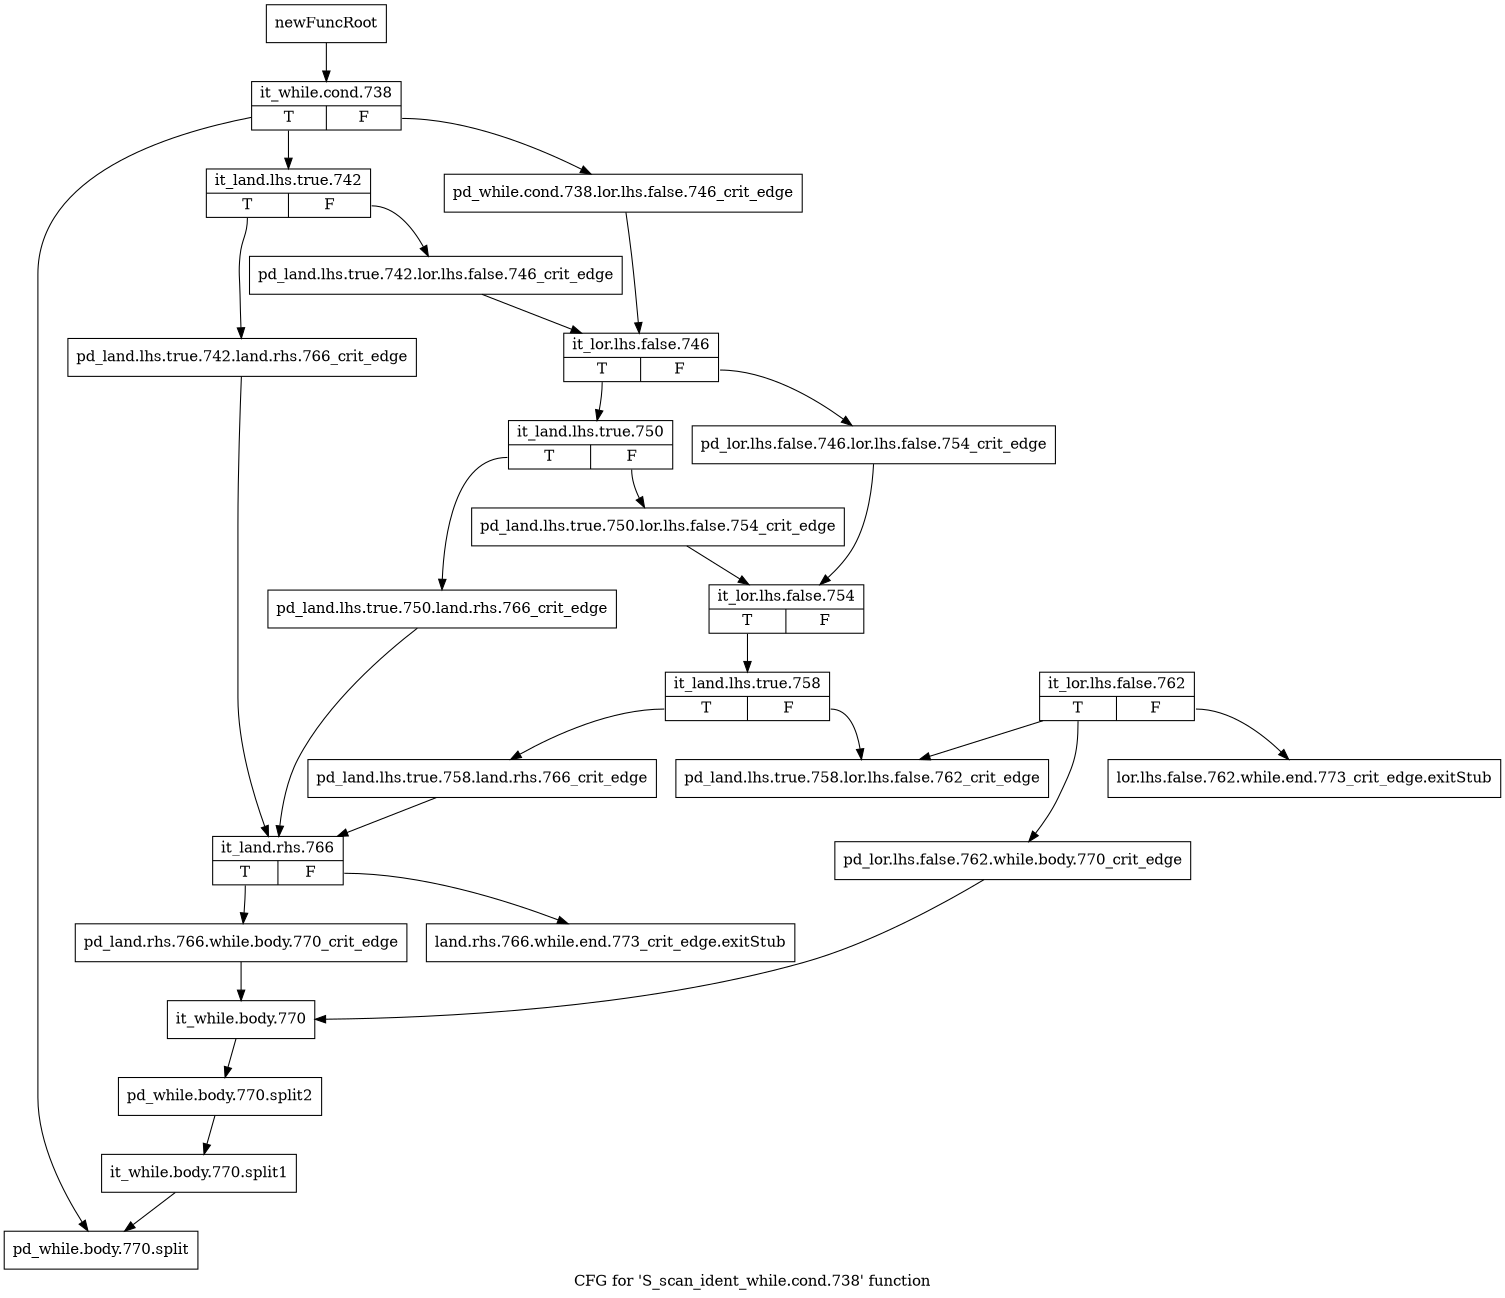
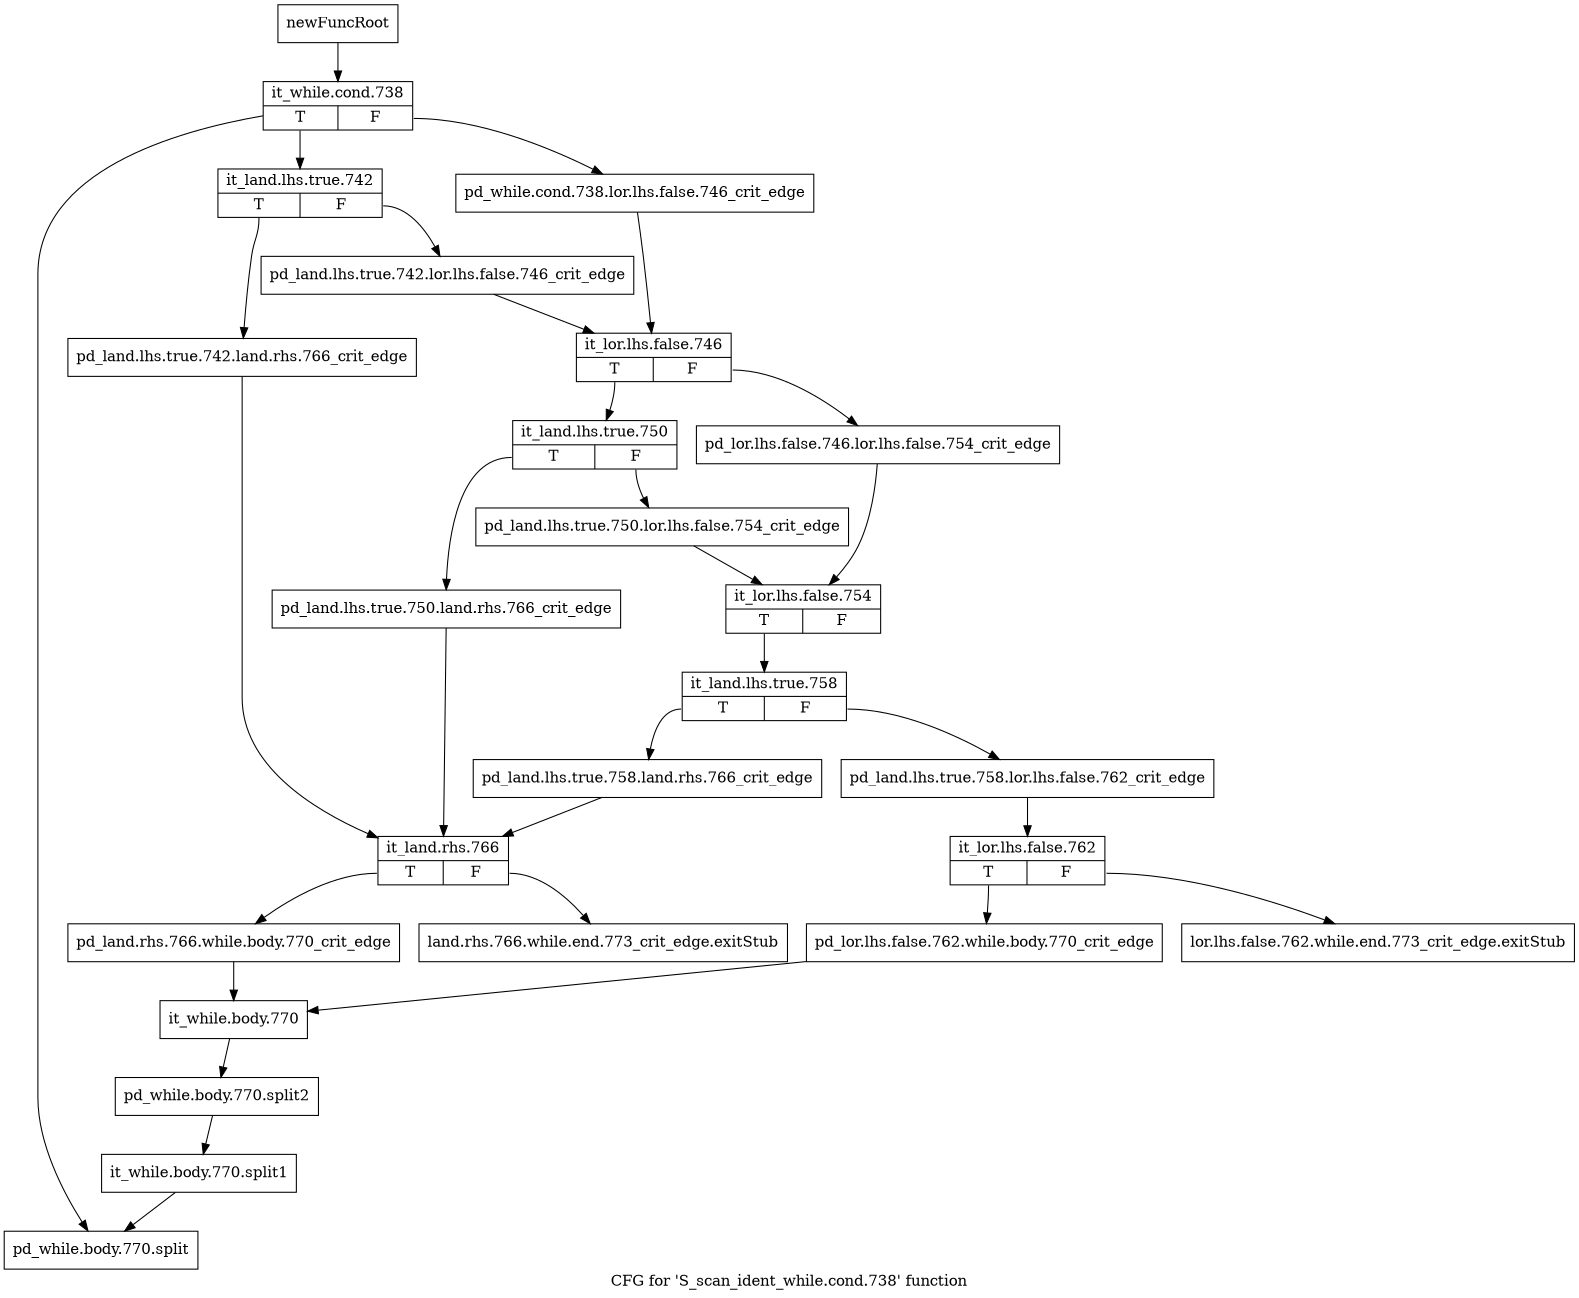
  digraph {
    label="CFG for 'S_scan_ident_while.cond.738' function"
    node [shape=record]
    n1 [label="{newFuncRoot}"]
    n2 [label="{it_while.cond.738|{<s0>T|<s1>F}}"]
    n3 [label="{it_land.lhs.true.742|{<s0>T|<s1>F}}"]
    n4 [label="{pd_while.cond.738.lor.lhs.false.746_crit_edge}"]
    n5 [label="{pd_while.body.770.split}"]
    n6 [label="{pd_land.lhs.true.742.land.rhs.766_crit_edge}"]
    n7 [label="{pd_land.lhs.true.742.lor.lhs.false.746_crit_edge}"]
    n8 [label="{it_lor.lhs.false.746|{<s0>T|<s1>F}}"]
    n9 [label="{lor.lhs.false.762.while.end.773_crit_edge.exitStub}"]
    n10 [label="{land.rhs.766.while.end.773_crit_edge.exitStub}"]
    n11 [label="{it_land.rhs.766|{<s0>T|<s1>F}}"]
    n12 [label="{it_land.lhs.true.750|{<s0>T|<s1>F}}"]
    n13 [label="{pd_lor.lhs.false.746.lor.lhs.false.754_crit_edge}"]
    n14 [label="{pd_land.lhs.true.750.land.rhs.766_crit_edge}"]
    n15 [label="{pd_land.lhs.true.750.lor.lhs.false.754_crit_edge}"]
    n16 [label="{it_lor.lhs.false.754|{<s0>T|<s1>F}}"]
    n17 [label="{pd_land.rhs.766.while.body.770_crit_edge}"]
    n18 [label="{it_land.lhs.true.758|{<s0>T|<s1>F}}"]
    n19 [label="{pd_land.lhs.true.758.land.rhs.766_crit_edge}"]
    n20 [label="{pd_land.lhs.true.758.lor.lhs.false.762_crit_edge}"]
    n21 [label="{it_lor.lhs.false.762|{<s0>T|<s1>F}}"]
    n22 [label="{pd_lor.lhs.false.762.while.body.770_crit_edge}"]
    n23 [label="{it_while.body.770}"]
    n24 [label="{pd_while.body.770.split2}"]
    n25 [label="{it_while.body.770.split1}"]
    n1 -> n2
    n2 -> n3 [tailport=s0]
    n2 -> n4 [tailport=s1]
    n2 -> n5
    n3 -> n6 [tailport=s0]
    n3 -> n7 [tailport=s1]
    n4 -> n8
    n6 -> n11
    n7 -> n8
    n8 -> n12 [tailport=s0]
    n8 -> n13 [tailport=s1]
    n11 -> n10 [tailport=s1]
    n11 -> n17 [tailport=s0]
    n12 -> n14 [tailport=s0]
    n12 -> n15 [tailport=s1]
    n13 -> n16
    n14 -> n11
    n15 -> n16
    n16 -> n18 [tailport=s0]
    n17 -> n23
    n18 -> n19 [tailport=s0]
    n18 -> n20 [tailport=s1]
    n19 -> n11
-   n21 -> n20
+   n20 -> n21
    n21 -> n9 [tailport=s1]
    n21 -> n22 [tailport=s0]
    n22 -> n23
    n23 -> n24
    n24 -> n25
    n25 -> n5
  }
